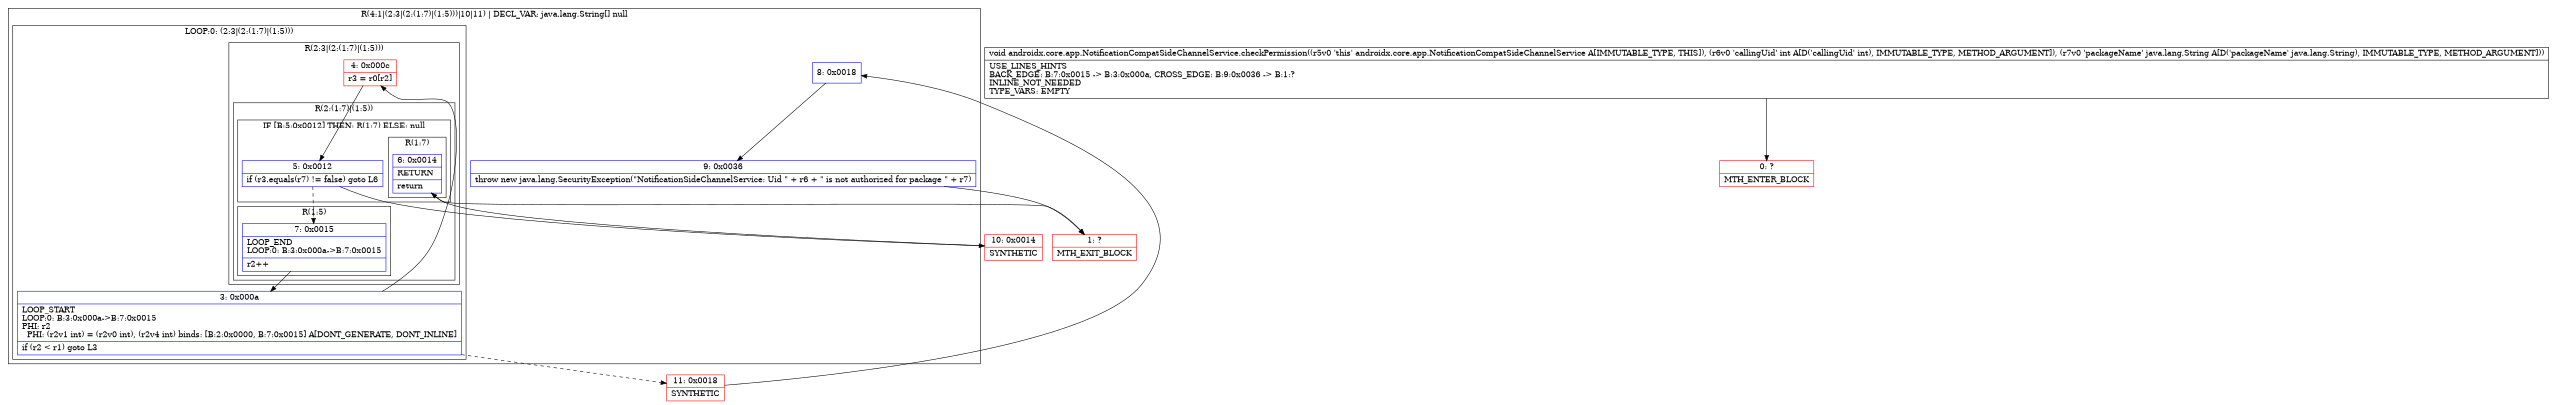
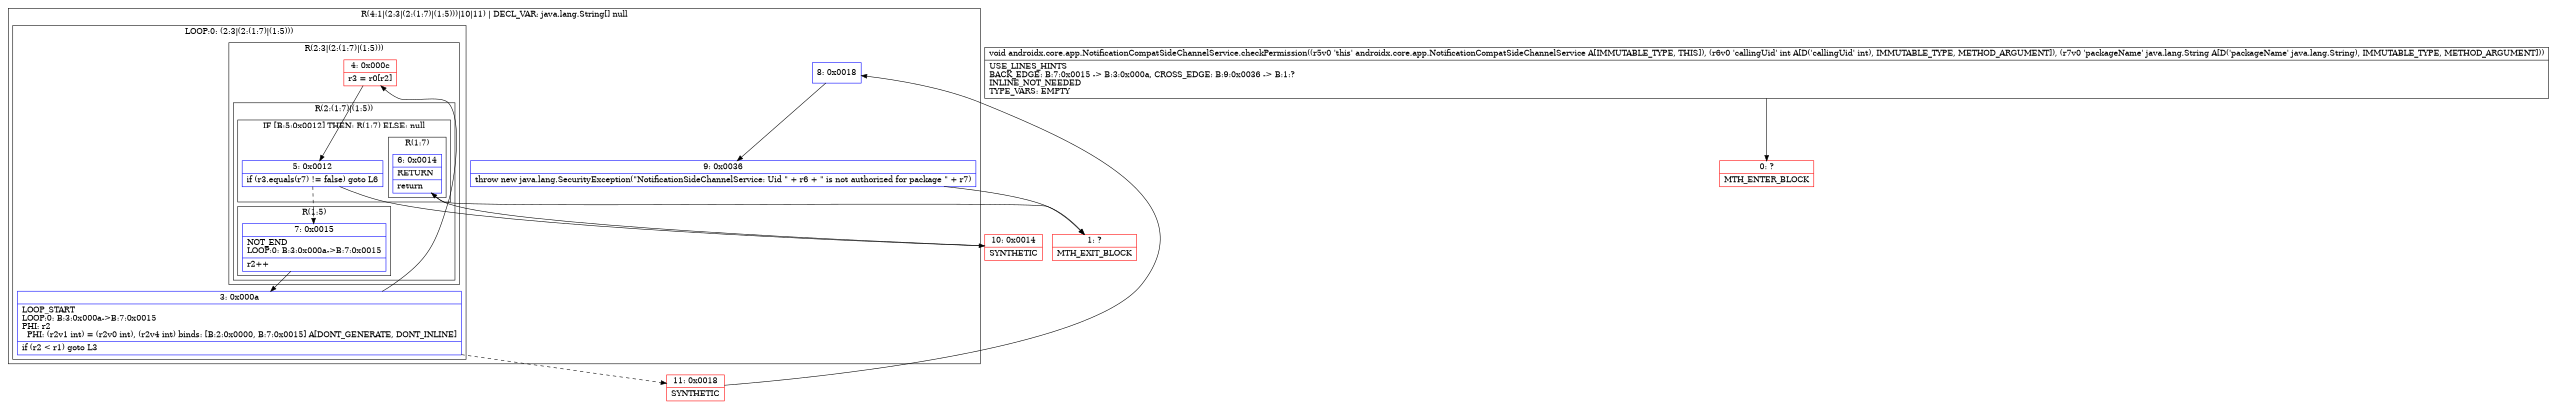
  digraph {
    node [color=blue shape=record]
    n1 [label="{6\:\ 0x0014|RETURN\l|return\l}"]
    n2 [label="{5\:\ 0x0012|if (r3.equals(r7) != false) goto L6\l}"]
-   n3 [label="{7\:\ 0x0015|LOOP_END\lLOOP:0: B:3:0x000a\-\>B:7:0x0015\l|r2++\l}"]
+   n3 [label="{7\:\ 0x0015|NOT_END\lLOOP:0: B:3:0x000a\-\>B:7:0x0015\l|r2++\l}"]
    n4 [color=red label="{4\:\ 0x000c|r3 = r0[r2]\l}"]
    n5 [label="{3\:\ 0x000a|LOOP_START\lLOOP:0: B:3:0x000a\-\>B:7:0x0015\lPHI: r2 \l  PHI: (r2v1 int) = (r2v0 int), (r2v4 int) binds: [B:2:0x0000, B:7:0x0015] A[DONT_GENERATE, DONT_INLINE]\l|if (r2 \< r1) goto L3\l}"]
    n6 [label="{8\:\ 0x0018}"]
    n7 [label="{9\:\ 0x0036|throw new java.lang.SecurityException(\"NotificationSideChannelService: Uid \" + r6 + \" is not authorized for package \" + r7)\l}"]
    n8 [color=red label="{1\:\ ?|MTH_EXIT_BLOCK\l}"]
    n9 [color=red label="{10\:\ 0x0014|SYNTHETIC\l}"]
    n10 [color=red label="{11\:\ 0x0018|SYNTHETIC\l}"]
    n11 [color=red label="{0\:\ ?|MTH_ENTER_BLOCK\l}"]
    n12 [label="{void androidx.core.app.NotificationCompatSideChannelService.checkPermission((r5v0 'this' androidx.core.app.NotificationCompatSideChannelService A[IMMUTABLE_TYPE, THIS]), (r6v0 'callingUid' int A[D('callingUid' int), IMMUTABLE_TYPE, METHOD_ARGUMENT]), (r7v0 'packageName' java.lang.String A[D('packageName' java.lang.String), IMMUTABLE_TYPE, METHOD_ARGUMENT]))  | USE_LINES_HINTS\lBACK_EDGE: B:7:0x0015 \-\> B:3:0x000a, CROSS_EDGE: B:9:0x0036 \-\> B:1:?\lINLINE_NOT_NEEDED\lTYPE_VARS: EMPTY\l}" color=""]
    subgraph cluster_1 {
      label="R(4:1|(2:3|(2:(1:7)|(1:5)))|10|11) | DECL_VAR: java.lang.String[] null\l"
      n6
      n7
      subgraph cluster_2 {
        label="LOOP:0: (2:3|(2:(1:7)|(1:5)))"
        n5
        subgraph cluster_3 {
          label="R(2:3|(2:(1:7)|(1:5)))"
          n4
          subgraph cluster_4 {
            label="R(2:(1:7)|(1:5))"
            subgraph cluster_5 {
              label="IF [B:5:0x0012] THEN: R(1:7) ELSE: null"
              n2
              subgraph cluster_6 {
                label="R(1:7)"
                n1
              }
            }
            subgraph cluster_7 {
              label="R(1:5)"
              n3
            }
          }
        }
      }
    }
    n1 -> n8
    n2 -> n3 [style=dashed]
    n2 -> n9
    n3 -> n5
    n4 -> n2
    n5 -> n4
    n5 -> n10 [style=dashed]
    n6 -> n7
    n7 -> n8
    n9 -> n1
    n10 -> n6
    n12 -> n11
  }
